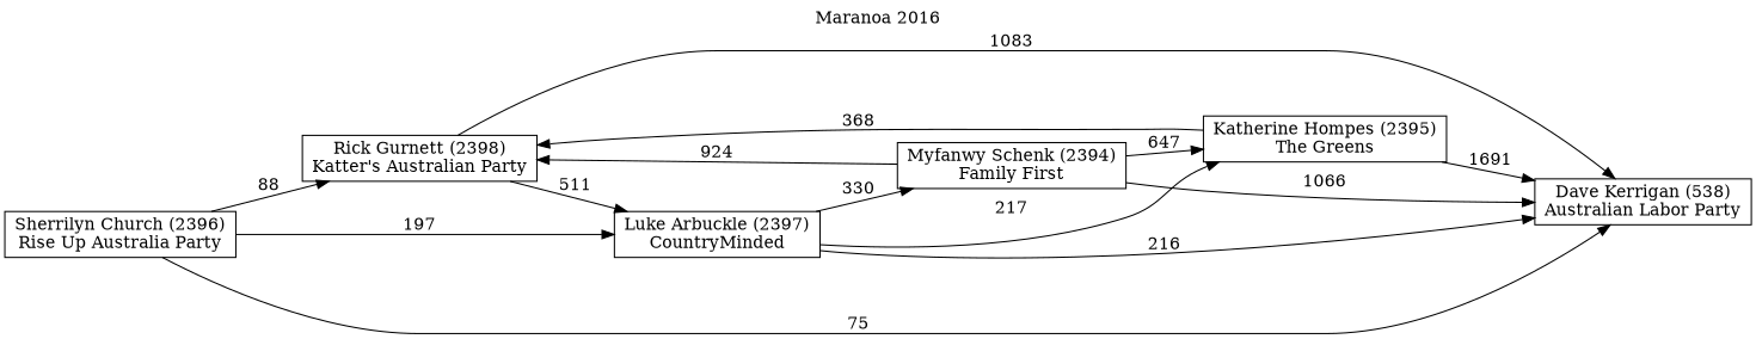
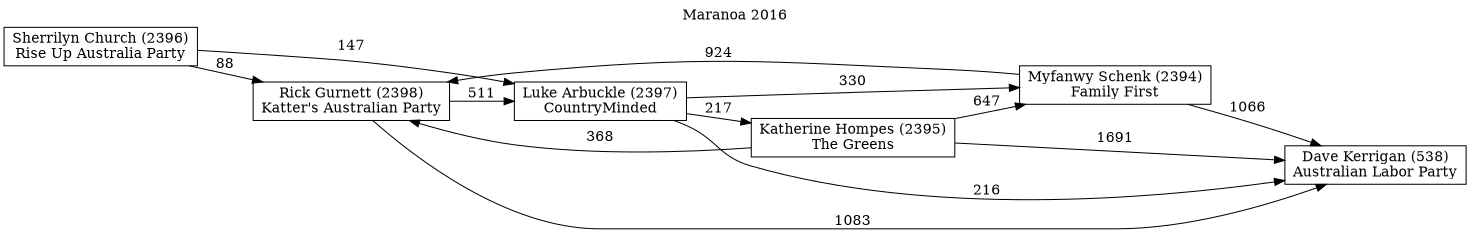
  digraph {
    label="Maranoa 2016"
    labelloc=t
    mclimit=10
    rankdir=LR
    node [shape=box]
    n1 [label="Sherrilyn Church (2396)\nRise Up Australia Party"]
    n2 [label="Rick Gurnett (2398)\nKatter's Australian Party"]
    n3 [label="Luke Arbuckle (2397)\nCountryMinded"]
    n4 [label="Dave Kerrigan (538)\nAustralian Labor Party"]
    n5 [label="Myfanwy Schenk (2394)\nFamily First"]
    n6 [label="Katherine Hompes (2395)\nThe Greens"]
    n1 -> n2 [label=88]
-   n1 -> n3 [label=197]
-   n1 -> n4 [label=75]
+   n1 -> n3 [label=147]
    n2 -> n3 [label=511]
    n2 -> n4 [label=1083]
    n3 -> n4 [label=216]
    n3 -> n5 [label=330]
    n3 -> n6 [label=217]
    n5 -> n2 [label=924]
    n5 -> n4 [label=1066]
    n6 -> n2 [label=368]
    n6 -> n4 [label=1691]
-   n5 -> n6 [label=647]
+   n6 -> n5 [label=647]
  }
